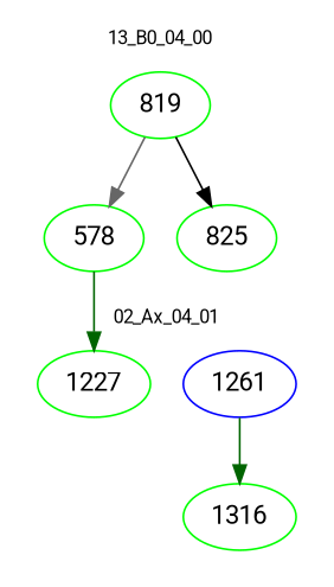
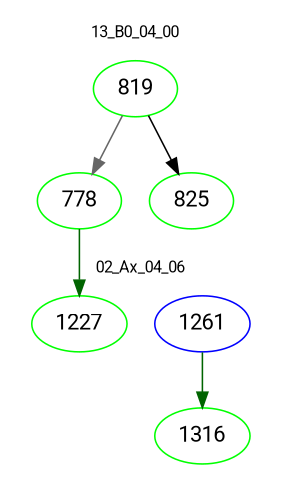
  digraph {
    fontname=Roboto
    node [color=green fontname=Roboto]
    edge [color=darkgreen fontname=Roboto]
    n1 [color=blue label=1261]
    n2 [label=1227]
    n3 [label=1316]
    n4 [label=819]
-   n5 [label=578]
+   n5 [label=778]
    n6 [label=825]
    subgraph cluster_1 {
      color=white
      fontsize=10
-     label="02_Ax_04_01"
+     label="02_Ax_04_06"
      n1
      n2
      n3
    }
    subgraph cluster_2 {
      color=white
      fontsize=10
      label="13_B0_04_00"
      n4
      n5
      n6
    }
    n1 -> n3
    n4 -> n5 [color=gray40]
    n4 -> n6 [color=black]
    n5 -> n2
  }
